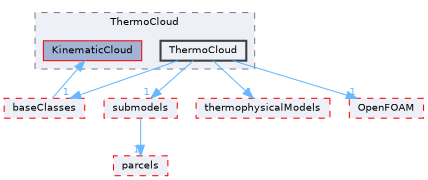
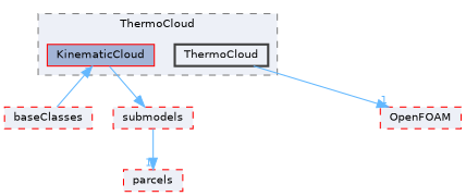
  digraph {
    compound=true
    node [color=red fillcolor="#edf0f7" fontname=Helvetica fontsize=10 shape=box style="filled,dashed"]
    edge [color=steelblue1 fontcolor=steelblue1 fontname=Helvetica fontsize=10 headlabel=1 labeldistance=1.5 labelfontname=Helvetica labelfontsize=10]
    n1 [fillcolor="#a2b4d6" height=0.2 label=KinematicCloud style=filled width=0.4]
    n2 [color=grey25 height=0.2 label=ThermoCloud style="filled,bold" width=0.4]
-   n3 [height=0.2 label=thermophysicalModels width=0.4]
    n4 [height=0.2 label=submodels width=0.4]
    n5 [height=0.2 label=baseClasses width=0.4]
    n6 [height=0.2 label=OpenFOAM width=0.4]
    n7 [height=0.2 label=parcels width=0.4]
    subgraph cluster_1 {
      bgcolor="#edf0f7"
      fontname=Helvetica
      fontsize=10
      label=ThermoCloud
      pencolor=grey50
      style="filled,dashed"
      n1
      n2
    }
-   n2 -> n3
-   n2 -> n4
-   n2 -> n5
+   n1 -> n4
    n2 -> n6
    n4 -> n7
    n5 -> n1
  }
